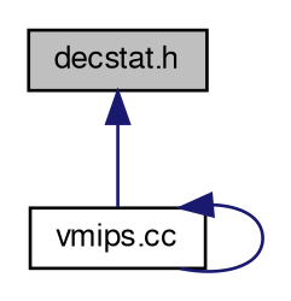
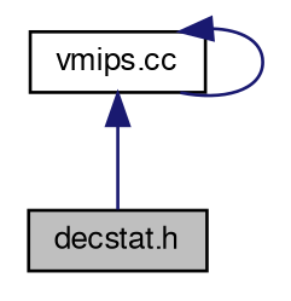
  digraph {
    node [color=black fontname=FreeSans fontsize=10 shape=record style=filled]
    edge [color=midnightblue dir=back fontname=FreeSans fontsize=10 labelfontname=FreeSans labelfontsize=10 style=solid]
    n1 [fillcolor=grey75 fontcolor=black height=0.2 label="decstat.h" width=0.4]
    n2 [fillcolor=white height=0.2 label="vmips.cc" width=0.4]
-   n1 -> n2
+   n2 -> n1
    n2 -> n2
  }
